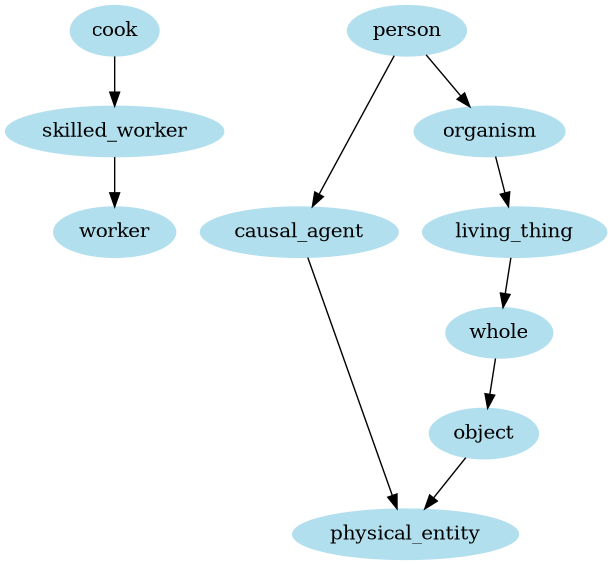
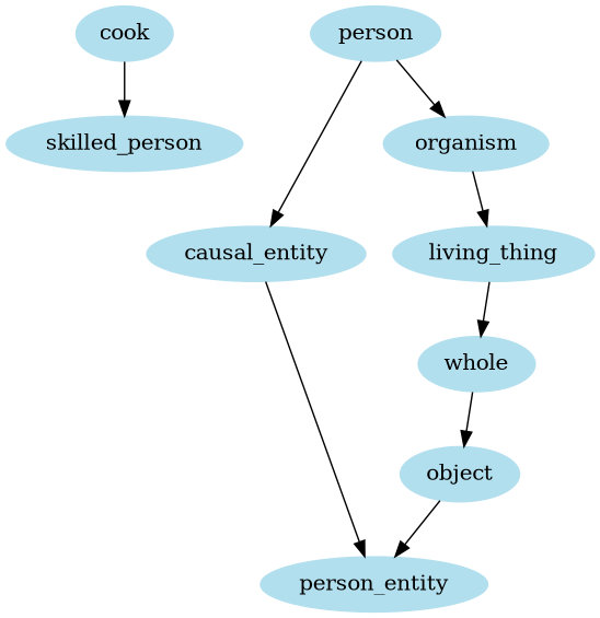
  digraph {
    node [color=lightblue2 style=filled]
    cook
-   skilled_worker
-   worker
+   skilled_worker [label=skilled_person]
    person
-   causal_agent
+   causal_agent [label=causal_entity]
    organism
-   physical_entity
+   physical_entity [label=person_entity]
    living_thing
    whole
    object
    cook -> skilled_worker
-   skilled_worker -> worker
    person -> causal_agent
    person -> organism
    causal_agent -> physical_entity
    organism -> living_thing
    living_thing -> whole
    whole -> object
    object -> physical_entity
  }
